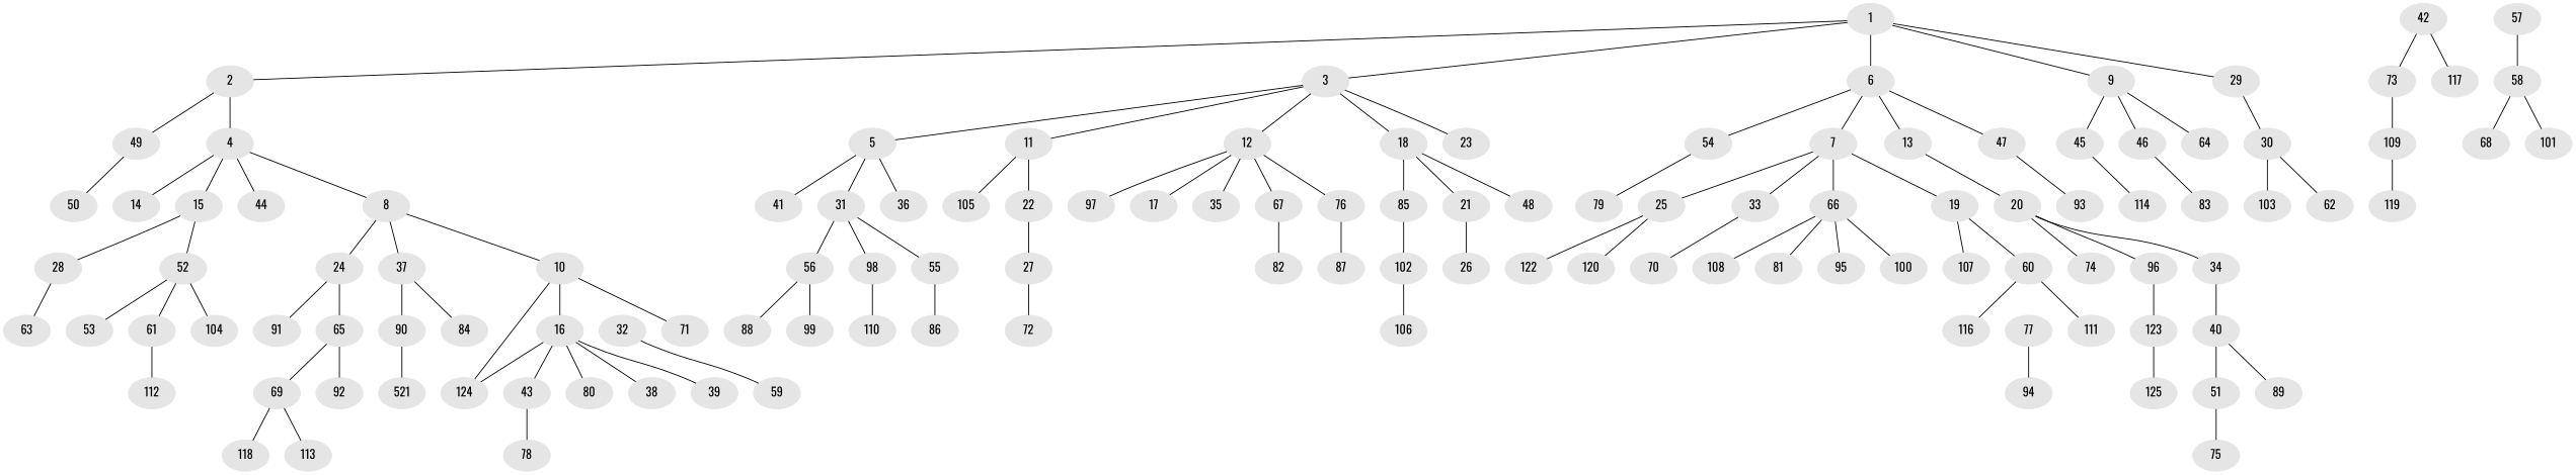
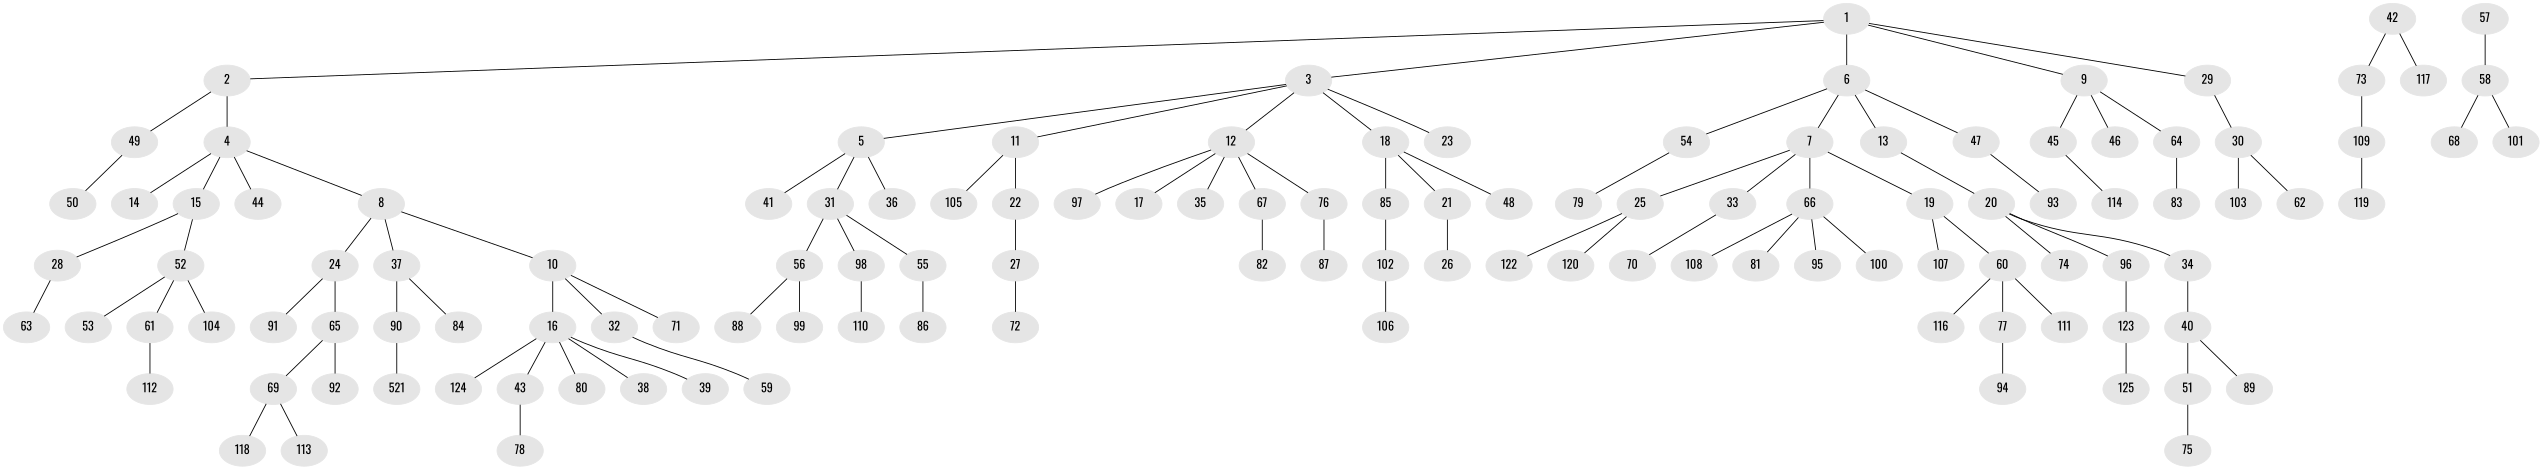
  graph {
    fontname=Oswald
    node [color=gray90 fontname=Oswald style=filled]
    edge [fontname=Oswald]
    1
    2
    3
    6
    9
    29
    4
    49
    5
    11
    12
    18
    23
    7
    13
    47
    54
    45
    46
    64
    30
    8
    14
    15
    44
    50
    31
    36
    41
    22
    105
    17
    35
    67
    76
    97
    21
    48
    85
    10
    24
    37
    28
    52
    55
    56
    98
    19
    25
    33
    66
    20
    93
    79
    60
    107
    120
    122
    70
    81
    95
    100
    108
    16
    32
    71
    65
    91
    84
    90
    114
    83
    38
    39
    43
    80
    124
    59
    42
    73
    117
    27
    82
    87
    34
    74
    96
    63
    53
    61
    104
    78
    26
    102
    77
    111
    116
    40
    123
    72
    69
    92
    62
    103
    86
    88
    99
    110
    51
    89
    n111 [label=521]
    75
    109
    57
    58
    112
    68
    101
    94
    113
    118
    119
    106
    125
    1 -- 2
    1 -- 3
    1 -- 6
    1 -- 9
    1 -- 29
    2 -- 4
    2 -- 49
    3 -- 5
    3 -- 11
    3 -- 12
    3 -- 18
    3 -- 23
    6 -- 7
    6 -- 13
    6 -- 47
    6 -- 54
    9 -- 45
    9 -- 46
    9 -- 64
    29 -- 30
    4 -- 8
    4 -- 14
    4 -- 15
    4 -- 44
    49 -- 50
    5 -- 31
    5 -- 36
    5 -- 41
    11 -- 22
    11 -- 105
    12 -- 17
    12 -- 35
    12 -- 67
    12 -- 76
    12 -- 97
    18 -- 21
    18 -- 48
    18 -- 85
    7 -- 19
    7 -- 25
    7 -- 33
    7 -- 66
    13 -- 20
    47 -- 93
    54 -- 79
    45 -- 114
-   46 -- 83
+   64 -- 83
    30 -- 62
    30 -- 103
    8 -- 10
    8 -- 24
    8 -- 37
    15 -- 28
    15 -- 52
    31 -- 55
    31 -- 56
    31 -- 98
    22 -- 27
    67 -- 82
    76 -- 87
    21 -- 26
    85 -- 102
    10 -- 16
-   10 -- 124
+   10 -- 32
    10 -- 71
    24 -- 65
    24 -- 91
    37 -- 84
    37 -- 90
    28 -- 63
    52 -- 53
    52 -- 61
    52 -- 104
    55 -- 86
    56 -- 88
    56 -- 99
    98 -- 110
    19 -- 60
    19 -- 107
    25 -- 120
    25 -- 122
    33 -- 70
    66 -- 81
    66 -- 95
    66 -- 100
    66 -- 108
    20 -- 34
    20 -- 74
    20 -- 96
+   60 -- 77
    60 -- 111
    60 -- 116
    16 -- 38
    16 -- 39
    16 -- 43
    16 -- 80
    16 -- 124
    32 -- 59
    65 -- 69
    65 -- 92
    90 -- n111
    43 -- 78
    42 -- 73
    42 -- 117
    73 -- 109
    27 -- 72
    34 -- 40
    96 -- 123
    61 -- 112
    102 -- 106
    77 -- 94
    40 -- 51
    40 -- 89
    123 -- 125
    69 -- 113
    69 -- 118
    51 -- 75
    109 -- 119
    57 -- 58
    58 -- 68
    58 -- 101
  }
